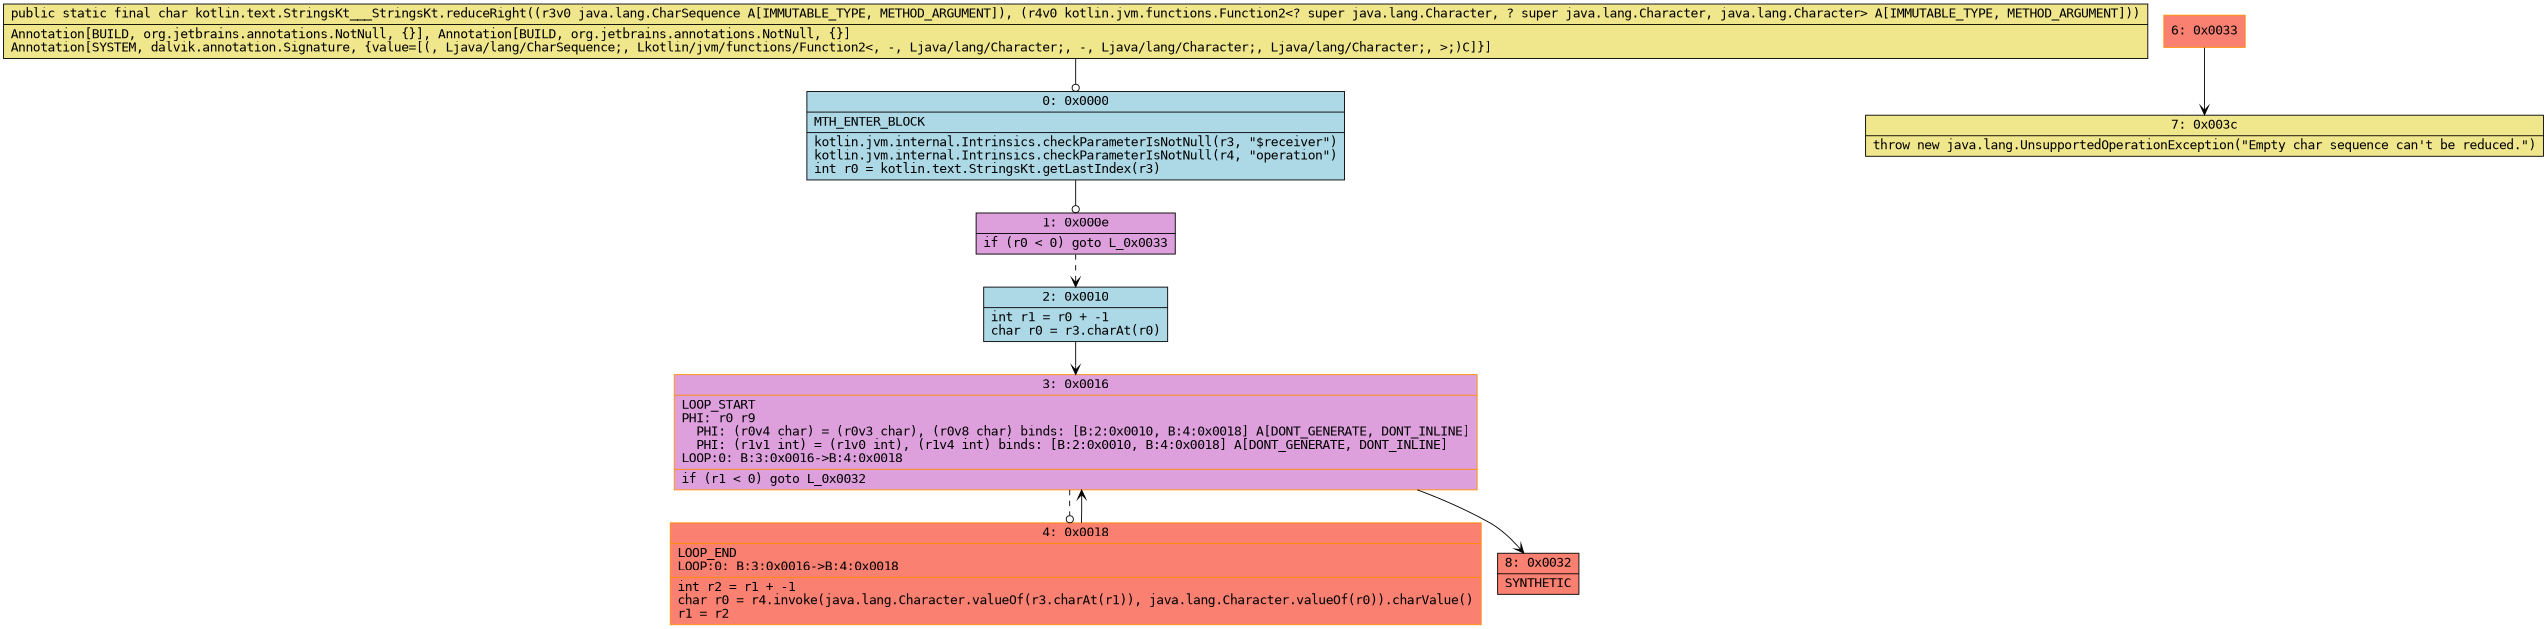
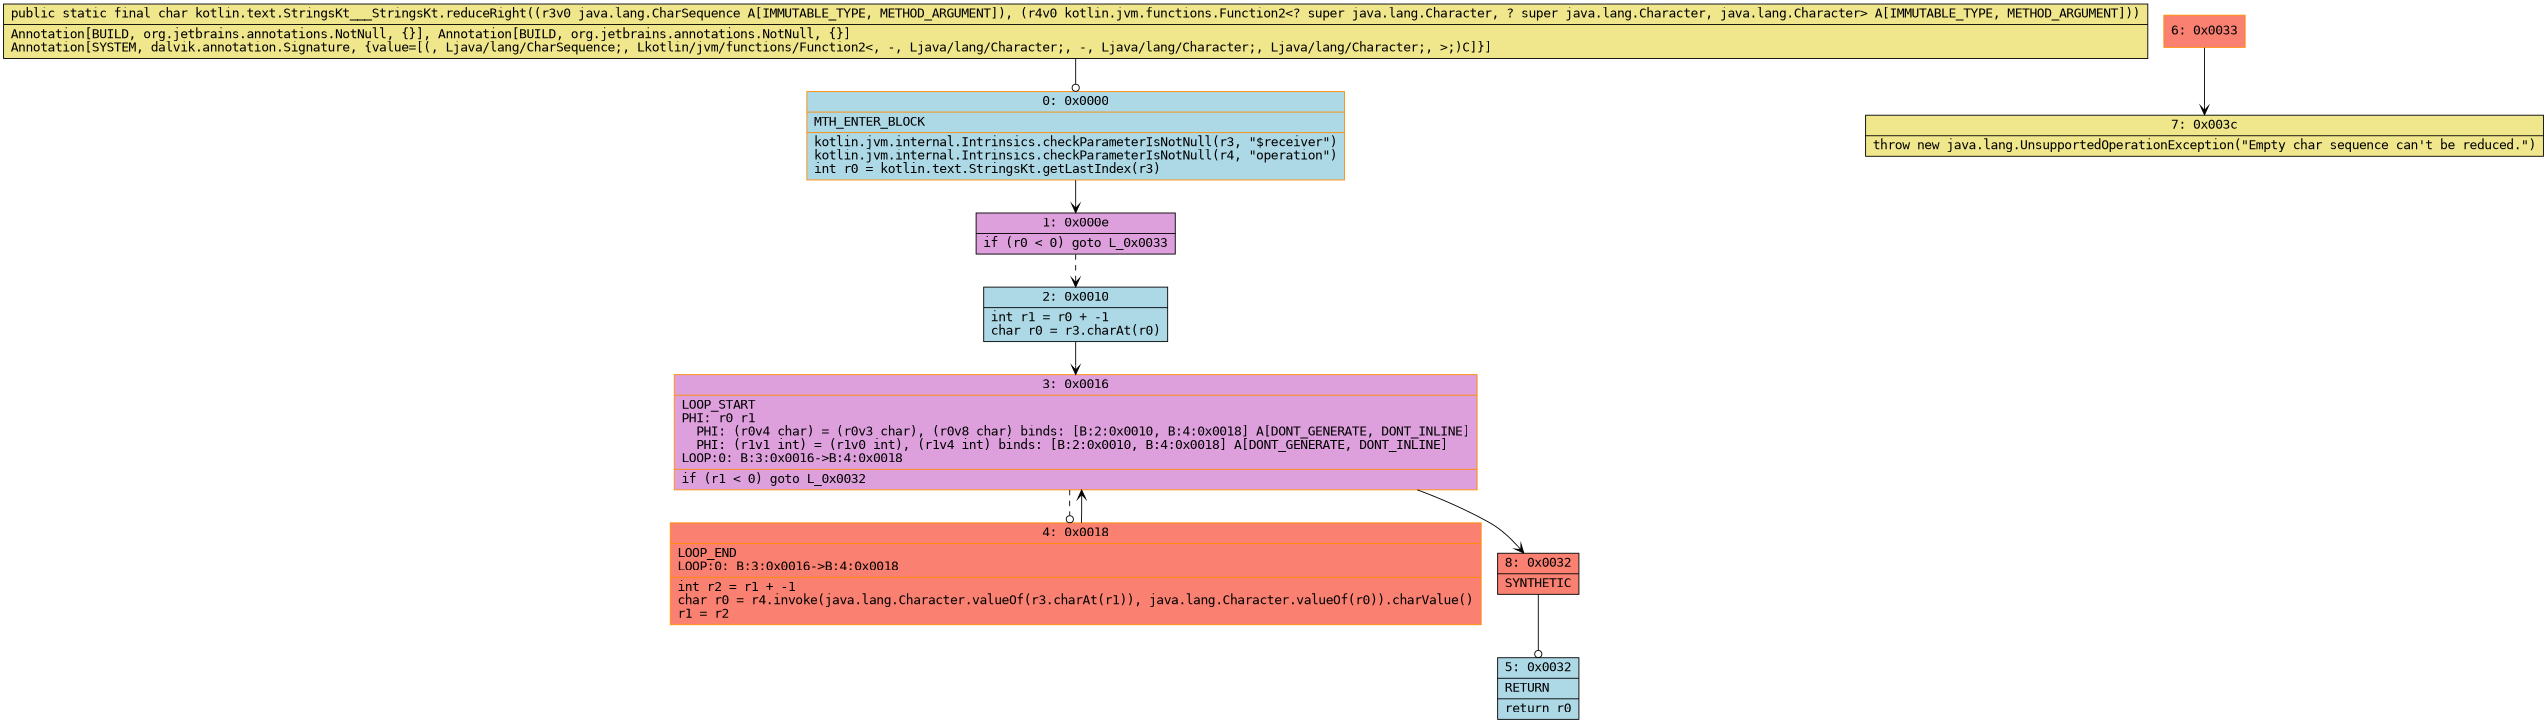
  digraph {
    fontname="DejaVu Sans Mono"
    node [color=black fillcolor=lightblue fontname="DejaVu Sans Mono" shape=record style=filled]
    edge [arrowhead=vee fontname="DejaVu Sans Mono"]
-   n1 [label="{0\:\ 0x0000|MTH_ENTER_BLOCK\l|kotlin.jvm.internal.Intrinsics.checkParameterIsNotNull(r3, \"$receiver\")\lkotlin.jvm.internal.Intrinsics.checkParameterIsNotNull(r4, \"operation\")\lint r0 = kotlin.text.StringsKt.getLastIndex(r3)\l}"]
+   n1 [color=darkorange label="{0\:\ 0x0000|MTH_ENTER_BLOCK\l|kotlin.jvm.internal.Intrinsics.checkParameterIsNotNull(r3, \"$receiver\")\lkotlin.jvm.internal.Intrinsics.checkParameterIsNotNull(r4, \"operation\")\lint r0 = kotlin.text.StringsKt.getLastIndex(r3)\l}"]
    n2 [fillcolor=plum label="{1\:\ 0x000e|if (r0 \< 0) goto L_0x0033\l}"]
    n3 [label="{2\:\ 0x0010|int r1 = r0 + \-1\lchar r0 = r3.charAt(r0)\l}"]
-   n4 [color=darkorange fillcolor=plum label="{3\:\ 0x0016|LOOP_START\lPHI: r0 r9 \l  PHI: (r0v4 char) = (r0v3 char), (r0v8 char) binds: [B:2:0x0010, B:4:0x0018] A[DONT_GENERATE, DONT_INLINE]\l  PHI: (r1v1 int) = (r1v0 int), (r1v4 int) binds: [B:2:0x0010, B:4:0x0018] A[DONT_GENERATE, DONT_INLINE]\lLOOP:0: B:3:0x0016\-\>B:4:0x0018\l|if (r1 \< 0) goto L_0x0032\l}"]
+   n4 [color=darkorange fillcolor=plum label="{3\:\ 0x0016|LOOP_START\lPHI: r0 r1 \l  PHI: (r0v4 char) = (r0v3 char), (r0v8 char) binds: [B:2:0x0010, B:4:0x0018] A[DONT_GENERATE, DONT_INLINE]\l  PHI: (r1v1 int) = (r1v0 int), (r1v4 int) binds: [B:2:0x0010, B:4:0x0018] A[DONT_GENERATE, DONT_INLINE]\lLOOP:0: B:3:0x0016\-\>B:4:0x0018\l|if (r1 \< 0) goto L_0x0032\l}"]
    n5 [color=darkorange fillcolor=salmon label="{6\:\ 0x0033}"]
    n6 [fillcolor=khaki label="{7\:\ 0x003c|throw new java.lang.UnsupportedOperationException(\"Empty char sequence can't be reduced.\")\l}"]
    n7 [color=darkorange fillcolor=salmon label="{4\:\ 0x0018|LOOP_END\lLOOP:0: B:3:0x0016\-\>B:4:0x0018\l|int r2 = r1 + \-1\lchar r0 = r4.invoke(java.lang.Character.valueOf(r3.charAt(r1)), java.lang.Character.valueOf(r0)).charValue()\lr1 = r2\l}"]
    n8 [fillcolor=salmon label="{8\:\ 0x0032|SYNTHETIC\l}"]
+   n9 [label="{5\:\ 0x0032|RETURN\l|return r0\l}"]
    n10 [fillcolor=khaki label="{public static final char kotlin.text.StringsKt___StringsKt.reduceRight((r3v0 java.lang.CharSequence A[IMMUTABLE_TYPE, METHOD_ARGUMENT]), (r4v0 kotlin.jvm.functions.Function2\<? super java.lang.Character, ? super java.lang.Character, java.lang.Character\> A[IMMUTABLE_TYPE, METHOD_ARGUMENT]))  | Annotation[BUILD, org.jetbrains.annotations.NotNull, \{\}], Annotation[BUILD, org.jetbrains.annotations.NotNull, \{\}]\lAnnotation[SYSTEM, dalvik.annotation.Signature, \{value=[(, Ljava\/lang\/CharSequence;, Lkotlin\/jvm\/functions\/Function2\<, \-, Ljava\/lang\/Character;, \-, Ljava\/lang\/Character;, Ljava\/lang\/Character;, \>;)C]\}]\l}"]
-   n1 -> n2 [arrowhead=odot]
+   n1 -> n2
    n2 -> n3 [style=dashed]
    n3 -> n4
    n4 -> n7 [arrowhead=odot style=dashed]
    n4 -> n8
    n5 -> n6
    n7 -> n4
+   n8 -> n9 [arrowhead=odot]
    n10 -> n1 [arrowhead=odot]
  }
